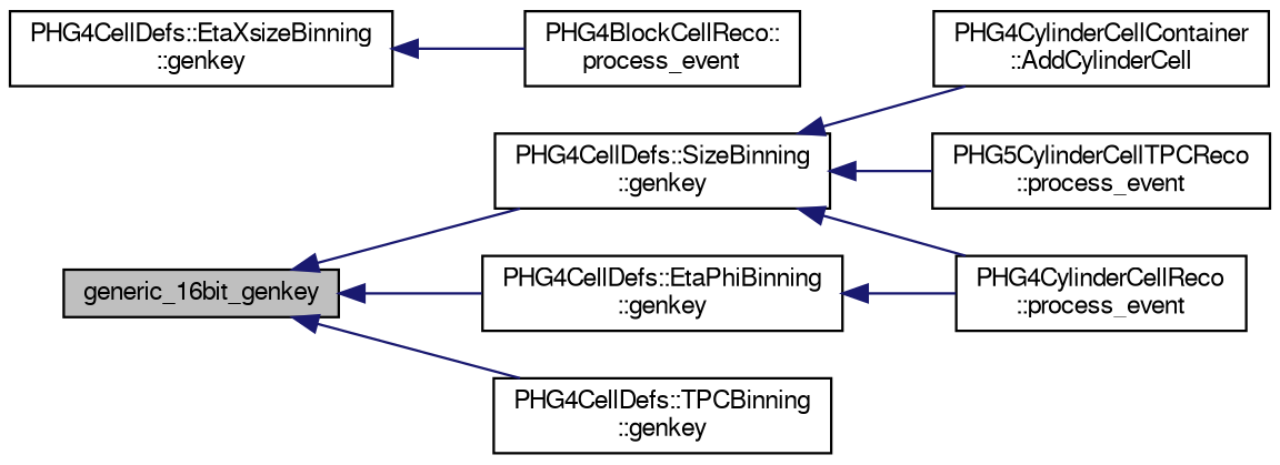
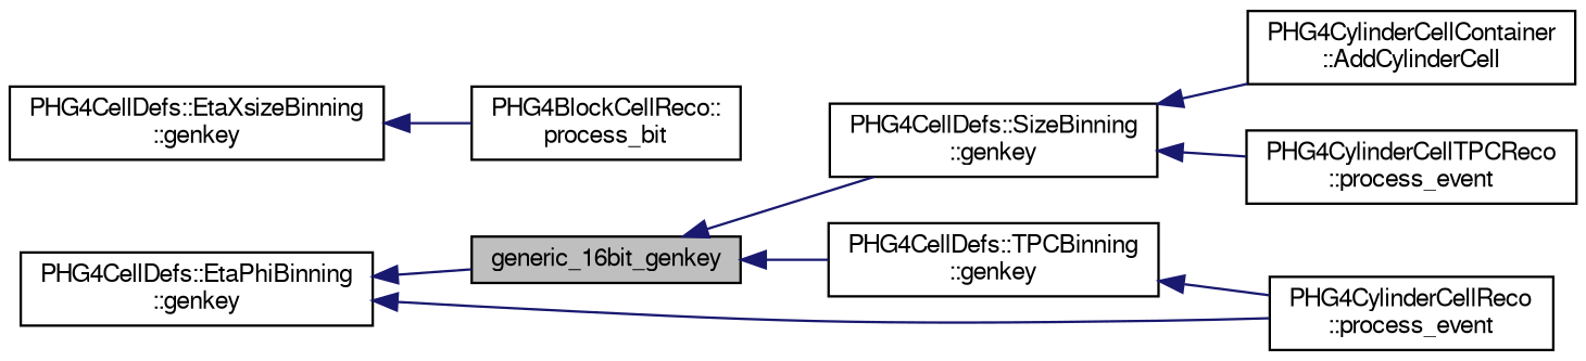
  digraph {
    rankdir=LR
    node [color=black fontname=FreeSans fontsize=10 shape=record]
    edge [color=midnightblue dir=back fontname=FreeSans fontsize=10 labelfontname=FreeSans labelfontsize=10 style=solid]
    n1 [fillcolor=grey75 fontcolor=black height=0.2 label=generic_16bit_genkey style=filled width=0.4]
    n2 [height=0.2 label="PHG4CellDefs::SizeBinning\l::genkey" width=0.4]
    n3 [height=0.2 label="PHG4CellDefs::EtaPhiBinning\l::genkey" width=0.4]
    n4 [height=0.2 label="PHG4CellDefs::TPCBinning\l::genkey" width=0.4]
    n5 [height=0.2 label="PHG4CylinderCellContainer\l::AddCylinderCell" width=0.4]
    n6 [height=0.2 label="PHG4CylinderCellReco\l::process_event" width=0.4]
-   n7 [height=0.2 label="PHG5CylinderCellTPCReco\l::process_event" width=0.4]
+   n7 [height=0.2 label="PHG4CylinderCellTPCReco\l::process_event" width=0.4]
    n8 [height=0.2 label="PHG4CellDefs::EtaXsizeBinning\l::genkey" width=0.4]
-   n9 [height=0.2 label="PHG4BlockCellReco::\lprocess_event" width=0.4]
+   n9 [height=0.2 label="PHG4BlockCellReco::\lprocess_bit" width=0.4]
    n1 -> n2
-   n1 -> n3
+   n3 -> n1
    n1 -> n4
    n2 -> n5
-   n2 -> n6
+   n4 -> n6
    n2 -> n7
    n3 -> n6
    n8 -> n9
  }
